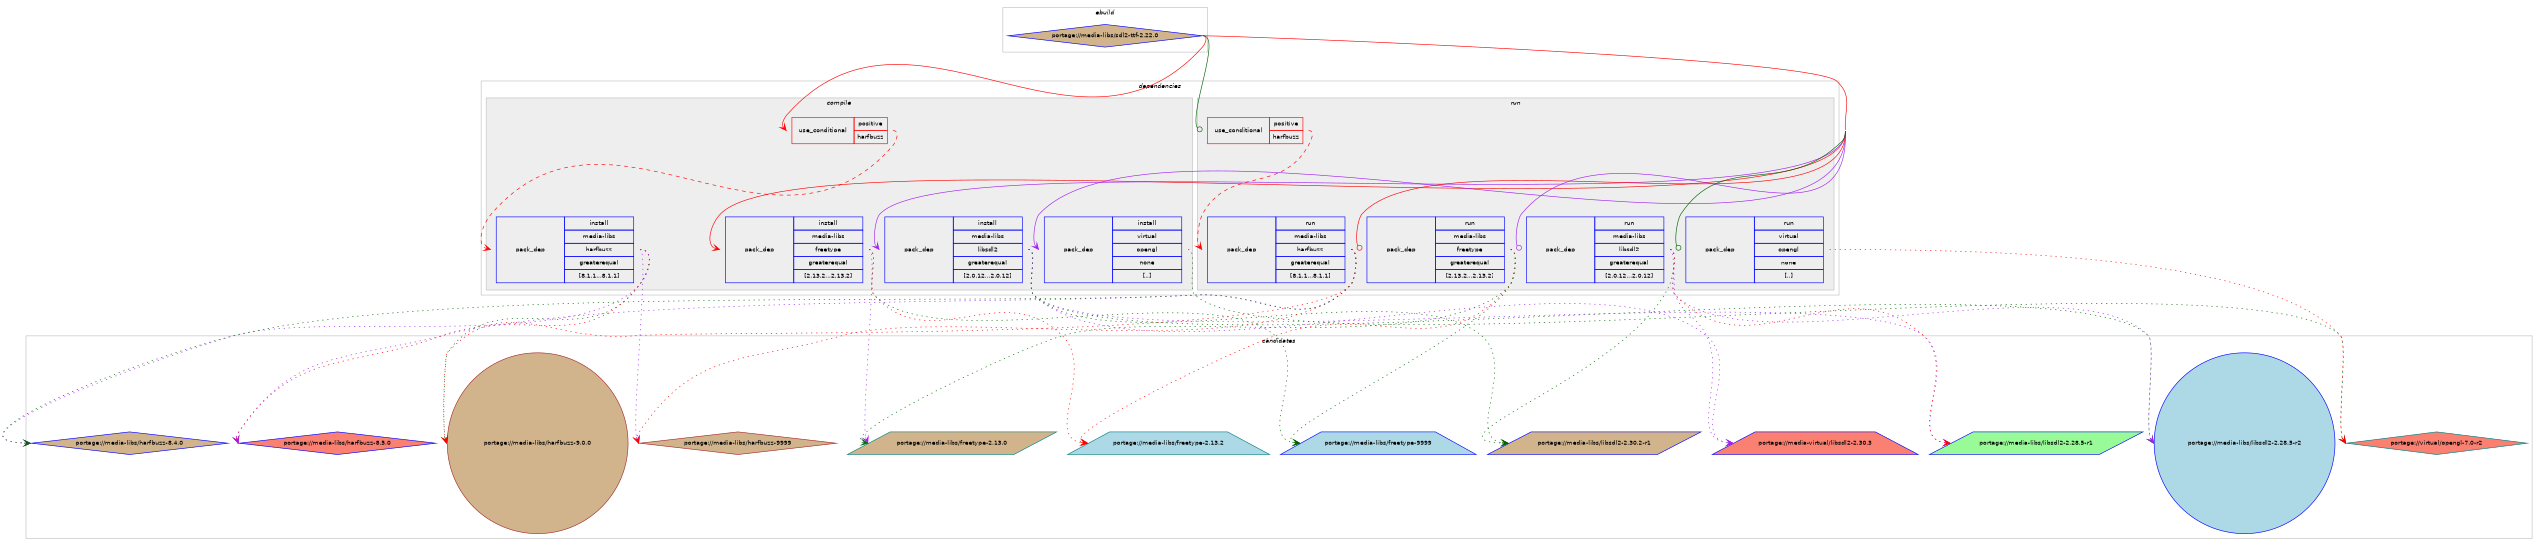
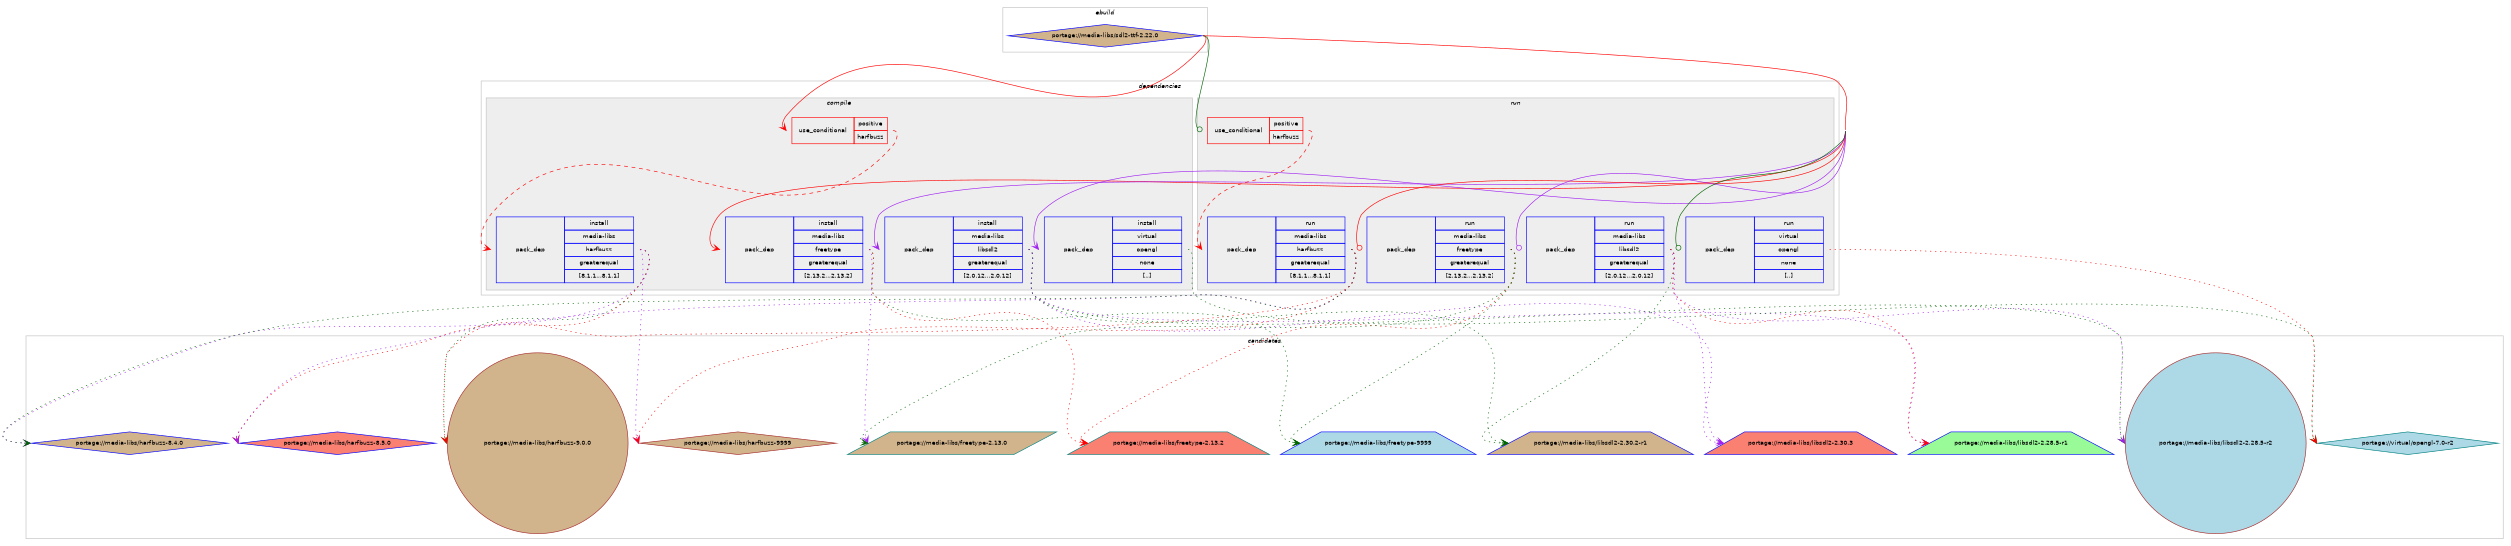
  digraph {
    compound=true
    concentrate=true
    fontname=Helvetica
    fontsize=10
    newrank=true
    rankdir=TB
    ranksep=1.5
    node [color=blue fontname=Helvetica fontsize=10 shape=none style=filled]
    edge [arrowhead=vee color=red headport=w style=dotted tailport=e weight=100]
    n1 [fillcolor=tan label="portage://media-libs/sdl2-ttf-2.22.0" shape=diamond width=4]
    n2 [label=<<TABLE BORDER="0" CELLBORDER="1" CELLSPACING="0" CELLPADDING="4" WIDTH="220"><TR><TD ROWSPAN="6" CELLPADDING="30">pack_dep</TD></TR><TR><TD WIDTH="110">install</TD></TR><TR><TD>media-libs</TD></TR><TR><TD>harfbuzz</TD></TR><TR><TD>greaterequal</TD></TR><TR><TD>[8.1.1,,,8.1.1]</TD></TR></TABLE>> style=""]
    n3 [color=red label=<<TABLE BORDER="0" CELLBORDER="1" CELLSPACING="0" CELLPADDING="4"><TR><TD ROWSPAN="3" CELLPADDING="10">use_conditional</TD></TR><TR><TD>positive</TD></TR><TR><TD>harfbuzz</TD></TR></TABLE>> style=""]
    n4 [label=<<TABLE BORDER="0" CELLBORDER="1" CELLSPACING="0" CELLPADDING="4" WIDTH="220"><TR><TD ROWSPAN="6" CELLPADDING="30">pack_dep</TD></TR><TR><TD WIDTH="110">install</TD></TR><TR><TD>media-libs</TD></TR><TR><TD>freetype</TD></TR><TR><TD>greaterequal</TD></TR><TR><TD>[2.13.2,,,2.13.2]</TD></TR></TABLE>> style=""]
    n5 [label=<<TABLE BORDER="0" CELLBORDER="1" CELLSPACING="0" CELLPADDING="4" WIDTH="220"><TR><TD ROWSPAN="6" CELLPADDING="30">pack_dep</TD></TR><TR><TD WIDTH="110">install</TD></TR><TR><TD>media-libs</TD></TR><TR><TD>libsdl2</TD></TR><TR><TD>greaterequal</TD></TR><TR><TD>[2.0.12,,,2.0.12]</TD></TR></TABLE>> style=""]
    n6 [label=<<TABLE BORDER="0" CELLBORDER="1" CELLSPACING="0" CELLPADDING="4" WIDTH="220"><TR><TD ROWSPAN="6" CELLPADDING="30">pack_dep</TD></TR><TR><TD WIDTH="110">install</TD></TR><TR><TD>virtual</TD></TR><TR><TD>opengl</TD></TR><TR><TD>none</TD></TR><TR><TD>[,,]</TD></TR></TABLE>> style=""]
    n7 [label=<<TABLE BORDER="0" CELLBORDER="1" CELLSPACING="0" CELLPADDING="4" WIDTH="220"><TR><TD ROWSPAN="6" CELLPADDING="30">pack_dep</TD></TR><TR><TD WIDTH="110">run</TD></TR><TR><TD>media-libs</TD></TR><TR><TD>harfbuzz</TD></TR><TR><TD>greaterequal</TD></TR><TR><TD>[8.1.1,,,8.1.1]</TD></TR></TABLE>> style=""]
    n8 [color=red label=<<TABLE BORDER="0" CELLBORDER="1" CELLSPACING="0" CELLPADDING="4"><TR><TD ROWSPAN="3" CELLPADDING="10">use_conditional</TD></TR><TR><TD>positive</TD></TR><TR><TD>harfbuzz</TD></TR></TABLE>> style=""]
    n9 [label=<<TABLE BORDER="0" CELLBORDER="1" CELLSPACING="0" CELLPADDING="4" WIDTH="220"><TR><TD ROWSPAN="6" CELLPADDING="30">pack_dep</TD></TR><TR><TD WIDTH="110">run</TD></TR><TR><TD>media-libs</TD></TR><TR><TD>freetype</TD></TR><TR><TD>greaterequal</TD></TR><TR><TD>[2.13.2,,,2.13.2]</TD></TR></TABLE>> style=""]
    n10 [label=<<TABLE BORDER="0" CELLBORDER="1" CELLSPACING="0" CELLPADDING="4" WIDTH="220"><TR><TD ROWSPAN="6" CELLPADDING="30">pack_dep</TD></TR><TR><TD WIDTH="110">run</TD></TR><TR><TD>media-libs</TD></TR><TR><TD>libsdl2</TD></TR><TR><TD>greaterequal</TD></TR><TR><TD>[2.0.12,,,2.0.12]</TD></TR></TABLE>> style=""]
    n11 [label=<<TABLE BORDER="0" CELLBORDER="1" CELLSPACING="0" CELLPADDING="4" WIDTH="220"><TR><TD ROWSPAN="6" CELLPADDING="30">pack_dep</TD></TR><TR><TD WIDTH="110">run</TD></TR><TR><TD>virtual</TD></TR><TR><TD>opengl</TD></TR><TR><TD>none</TD></TR><TR><TD>[,,]</TD></TR></TABLE>> style=""]
    n12 [color=brown fillcolor=tan label="portage://media-libs/harfbuzz-9999" shape=diamond width=4]
    n13 [color=brown fillcolor=tan label="portage://media-libs/harfbuzz-9.0.0" shape=circle width=4]
    n14 [fillcolor=salmon label="portage://media-libs/harfbuzz-8.5.0" shape=diamond width=4]
    n15 [fillcolor=tan label="portage://media-libs/harfbuzz-8.4.0" shape=diamond width=4]
    n16 [fillcolor=lightblue label="portage://media-libs/freetype-9999" shape=trapezium width=4]
-   n17 [color=teal fillcolor=lightblue label="portage://media-libs/freetype-2.13.2" shape=trapezium width=4]
+   n17 [color=teal fillcolor=salmon label="portage://media-libs/freetype-2.13.2" shape=trapezium width=4]
    n18 [color=teal fillcolor=tan label="portage://media-libs/freetype-2.13.0" shape=parallelogram width=4]
-   n19 [fillcolor=salmon label="portage://media-virtual/libsdl2-2.30.3" shape=trapezium width=4]
-   n20 [fillcolor=tan label="portage://media-libs/libsdl2-2.30.2-r1" shape=parallelogram width=4]
-   n21 [fillcolor=lightblue label="portage://media-libs/libsdl2-2.28.5-r2" shape=circle width=4]
-   n22 [fillcolor=palegreen label="portage://media-libs/libsdl2-2.28.5-r1" shape=parallelogram width=4]
-   n23 [color=teal fillcolor=salmon label="portage://virtual/opengl-7.0-r2" shape=diamond width=4]
+   n19 [fillcolor=salmon label="portage://media-libs/libsdl2-2.30.3" shape=trapezium width=4]
+   n20 [fillcolor=tan label="portage://media-libs/libsdl2-2.30.2-r1" shape=trapezium width=4]
+   n21 [color=brown fillcolor=lightblue label="portage://media-libs/libsdl2-2.28.5-r2" shape=circle width=4]
+   n22 [fillcolor=palegreen label="portage://media-libs/libsdl2-2.28.5-r1" shape=trapezium width=4]
+   n23 [color=teal fillcolor=lightblue label="portage://virtual/opengl-7.0-r2" shape=diamond width=4]
    subgraph cluster_1 {
      color=gray
      label=<<i>dependencies</i>>
      subgraph cluster_2 {
        color=gray
        fillcolor="#eeeeee"
        label=<<i>compile</i>>
        style=filled
        subgraph sub_3 {
          color=gray
          fillcolor="#eeeeee"
          label=<<i>compile</i>>
          style=filled
          n3
          subgraph sub_4 {
            color=gray
            fillcolor="#eeeeee"
            label=<<i>compile</i>>
            style=filled
            n2
          }
        }
        subgraph sub_5 {
          color=gray
          fillcolor="#eeeeee"
          label=<<i>compile</i>>
          style=filled
          n4
        }
        subgraph sub_6 {
          color=gray
          fillcolor="#eeeeee"
          label=<<i>compile</i>>
          style=filled
          n5
        }
        subgraph sub_7 {
          color=gray
          fillcolor="#eeeeee"
          label=<<i>compile</i>>
          style=filled
          n6
        }
      }
      subgraph cluster_8 {
        color=gray
        fillcolor="#eeeeee"
        label=<<i>compile and run</i>>
        style=filled
      }
      subgraph cluster_9 {
        color=gray
        fillcolor="#eeeeee"
        label=<<i>run</i>>
        style=filled
        subgraph sub_10 {
          color=gray
          fillcolor="#eeeeee"
          label=<<i>run</i>>
          style=filled
          n8
          subgraph sub_11 {
            color=gray
            fillcolor="#eeeeee"
            label=<<i>run</i>>
            style=filled
            n7
          }
        }
        subgraph sub_12 {
          color=gray
          fillcolor="#eeeeee"
          label=<<i>run</i>>
          style=filled
          n9
        }
        subgraph sub_13 {
          color=gray
          fillcolor="#eeeeee"
          label=<<i>run</i>>
          style=filled
          n10
        }
        subgraph sub_14 {
          color=gray
          fillcolor="#eeeeee"
          label=<<i>run</i>>
          style=filled
          n11
        }
      }
    }
    subgraph cluster_15 {
      color=gray
      label=<<i>ebuild</i>>
      n1
    }
    subgraph cluster_16 {
      color=gray
      label=<<i>candidates</i>>
      rank=same
      subgraph sub_17 {
        color=black
        label=<<i>candidates</i>>
        nodesep=1
        rank=same
        n12
        n13
        n14
        n15
      }
      subgraph sub_18 {
        color=black
        label=<<i>candidates</i>>
        nodesep=1
        rank=same
        n16
        n17
        n18
      }
      subgraph sub_19 {
        color=black
        label=<<i>candidates</i>>
        nodesep=1
        rank=same
        n19
        n20
        n21
        n22
      }
      subgraph sub_20 {
        color=black
        label=<<i>candidates</i>>
        nodesep=1
        rank=same
        n23
      }
      subgraph sub_21 {
        color=black
        label=<<i>candidates</i>>
        nodesep=1
        rank=same
        n12
        n13
        n14
        n15
      }
      subgraph sub_22 {
        color=black
        label=<<i>candidates</i>>
        nodesep=1
        rank=same
        n16
        n17
        n18
      }
      subgraph sub_23 {
        color=black
        label=<<i>candidates</i>>
        nodesep=1
        rank=same
        n19
        n20
        n21
        n22
      }
      subgraph sub_24 {
        color=black
        label=<<i>candidates</i>>
        nodesep=1
        rank=same
        n23
      }
    }
    n1 -> n3 [style=solid weight=20]
    n1 -> n4 [style=solid weight=20]
    n1 -> n5 [color=purple style=solid weight=20]
    n1 -> n6 [color=purple style=solid weight=20]
    n1 -> n8 [arrowhead=odot color=darkgreen style=solid weight=20]
    n1 -> n9 [arrowhead=odot style=solid weight=20]
    n1 -> n10 [arrowhead=odot color=purple style=solid weight=20]
    n1 -> n11 [arrowhead=odot color=darkgreen style=solid weight=20]
    n2 -> n12 [color=purple]
    n2 -> n13 [color=darkgreen]
    n2 -> n14
    n2 -> n15 [color=purple]
    n3 -> n2 [style=dashed weight=20]
    n4 -> n16 [color=darkgreen]
    n4 -> n17
    n4 -> n18 [color=purple]
    n5 -> n19 [color=purple]
    n5 -> n20 [color=darkgreen]
    n5 -> n21 [color=darkgreen]
    n5 -> n22 [color=purple]
    n6 -> n23 [color=darkgreen]
    n7 -> n12
    n7 -> n13
    n7 -> n14 [color=purple]
    n7 -> n15 [color=darkgreen]
    n8 -> n7 [style=dashed weight=20]
    n9 -> n16 [color=darkgreen]
    n9 -> n17
    n9 -> n18 [color=darkgreen]
    n10 -> n19 [color=purple]
    n10 -> n20 [color=darkgreen]
    n10 -> n21 [color=purple]
    n10 -> n22
    n11 -> n23
  }
